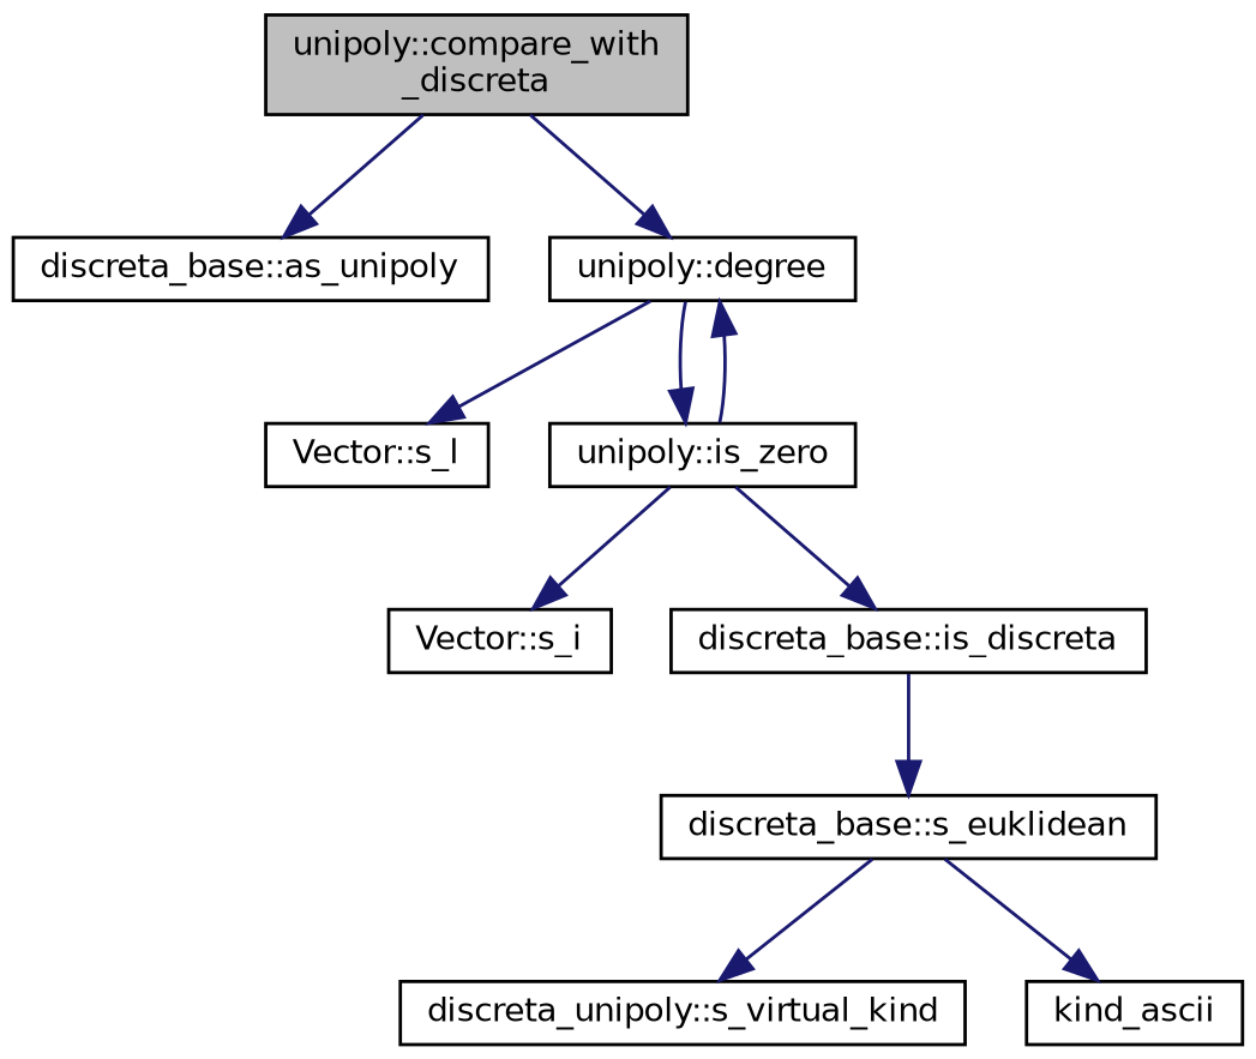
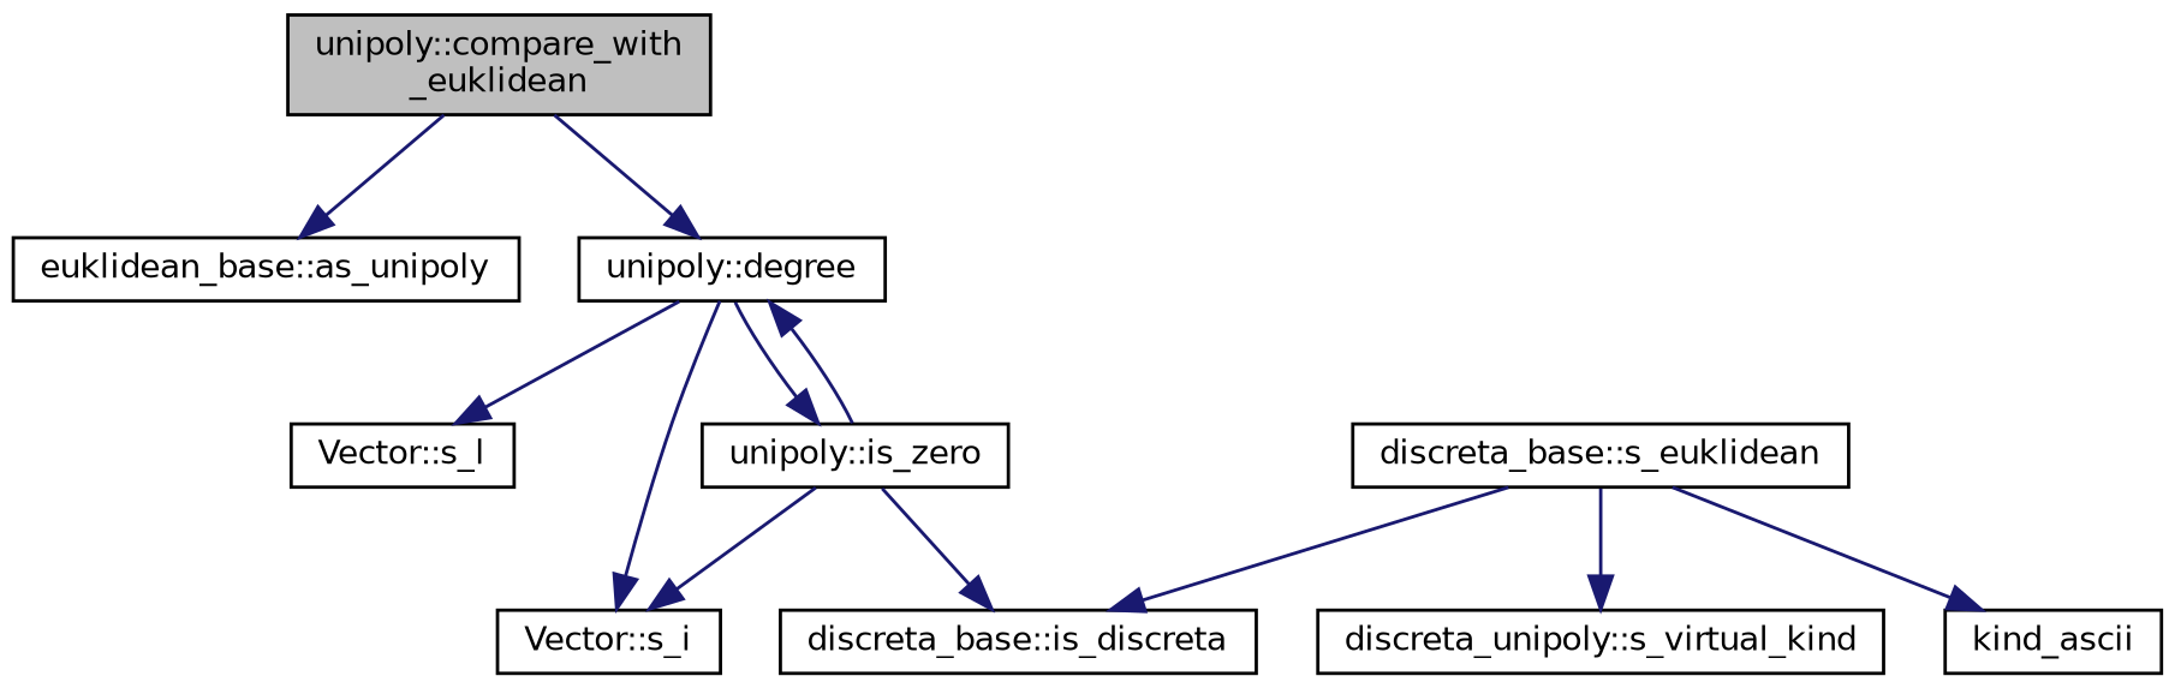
  digraph {
    rankdir=TB
    node [color=black fillcolor=white fontname=Helvetica fontsize=10 shape=record style=filled]
    edge [color=midnightblue fontname=Helvetica fontsize=10 labelfontname=Helvetica labelfontsize=10 style=solid]
-   n1 [fillcolor=grey75 fontcolor=black height=0.2 label="unipoly::compare_with\l_discreta" width=0.4]
-   n2 [height=0.2 label="discreta_base::as_unipoly" width=0.4]
+   n1 [fillcolor=grey75 fontcolor=black height=0.2 label="unipoly::compare_with\l_euklidean" width=0.4]
+   n2 [height=0.2 label="euklidean_base::as_unipoly" width=0.4]
    n3 [height=0.2 label="unipoly::degree" width=0.4]
    n4 [height=0.2 label="Vector::s_l" width=0.4]
    n5 [height=0.2 label="Vector::s_i" width=0.4]
    n6 [height=0.2 label="unipoly::is_zero" width=0.4]
    n7 [height=0.2 label="discreta_base::is_discreta" width=0.4]
    n8 [height=0.2 label="discreta_base::s_euklidean" width=0.4]
    n9 [height=0.2 label="discreta_unipoly::s_virtual_kind" width=0.4]
    n10 [height=0.2 label=kind_ascii width=0.4]
    n1 -> n2
    n1 -> n3
    n3 -> n4
+   n3 -> n5
    n3 -> n6
    n6 -> n3
    n6 -> n5
    n6 -> n7
-   n7 -> n8
+   n8 -> n7
    n8 -> n9
    n8 -> n10
  }
